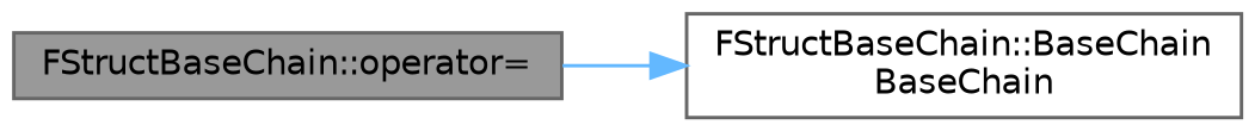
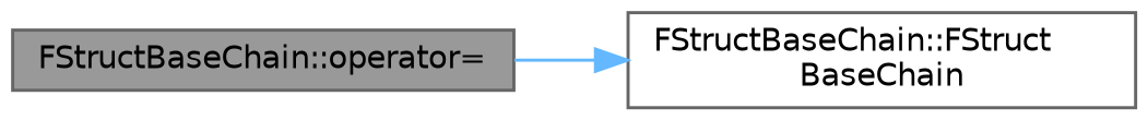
  digraph {
    rankdir=LR
    node [fontname=Helvetica fontsize=10 shape=box style=filled]
    n1 [color=gray40 fillcolor=grey60 fontcolor=black height=0.2 label="FStructBaseChain::operator=" width=0.4]
-   n2 [color=grey40 fillcolor=white height=0.2 label="FStructBaseChain::BaseChain\lBaseChain" width=0.4]
+   n2 [color=grey40 fillcolor=white height=0.2 label="FStructBaseChain::FStruct\lBaseChain" width=0.4]
    n1 -> n2 [color=steelblue1 fontname=Helvetica fontsize=10 labelfontname=Helvetica labelfontsize=10 style=solid]
  }
